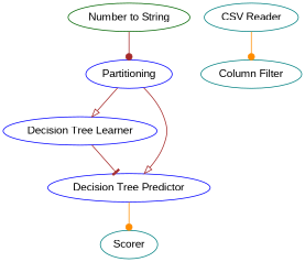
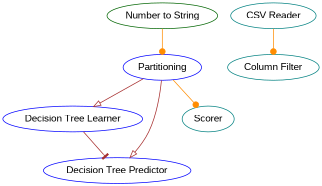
  digraph {
    fontname="Liberation Sans"
    rankdir=TB
    node [color=blue fontname="Liberation Sans"]
    edge [arrowhead=dot color=brown fontname="Liberation Sans"]
    n1 [label="Decision Tree Learner"]
    n2 [label="Decision Tree Predictor"]
    n3 [color=teal label=Scorer]
    n4 [color=darkgreen label="Number to String"]
    n5 [label=Partitioning]
    n6 [color=teal label="Column Filter"]
    n7 [color=teal label="CSV Reader"]
    n1 -> n2 [arrowhead=tee]
-   n2 -> n3 [color=darkorange]
-   n4 -> n5
+   n5 -> n3 [color=darkorange]
+   n4 -> n5 [color=darkorange]
    n5 -> n1 [arrowhead=onormal]
    n5 -> n2 [arrowhead=onormal]
    n7 -> n6 [color=darkorange]
  }
